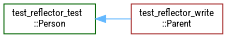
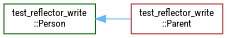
  digraph {
    rankdir=LR
    fontname="Roboto Condensed"
    node [fillcolor=white fontname="Roboto Condensed" fontsize=10 shape=box style=filled]
-   n1 [color=darkgreen height=0.2 label="test_reflector_test\l::Person" width=0.4]
+   n1 [color=darkgreen height=0.2 label="test_reflector_write\l::Person" width=0.4]
    n2 [color=brown height=0.2 label="test_reflector_write\l::Parent" width=0.4]
    n1 -> n2 [color=steelblue1 dir=back fontname="Roboto Condensed" fontsize=10 labelfontname=Helvetica labelfontsize=10 style=solid]
  }
